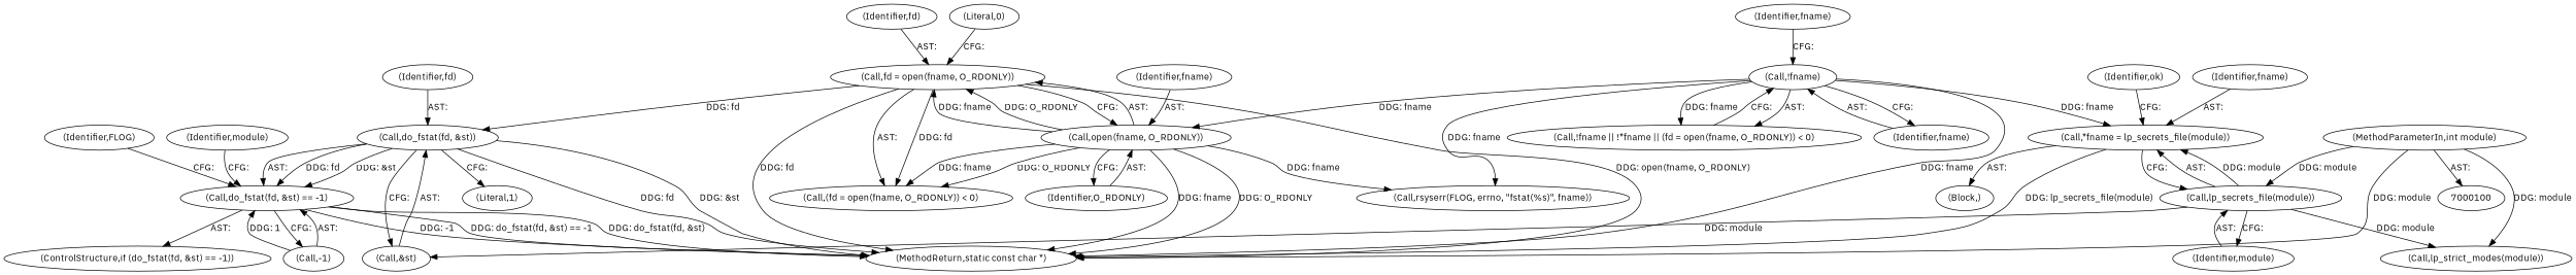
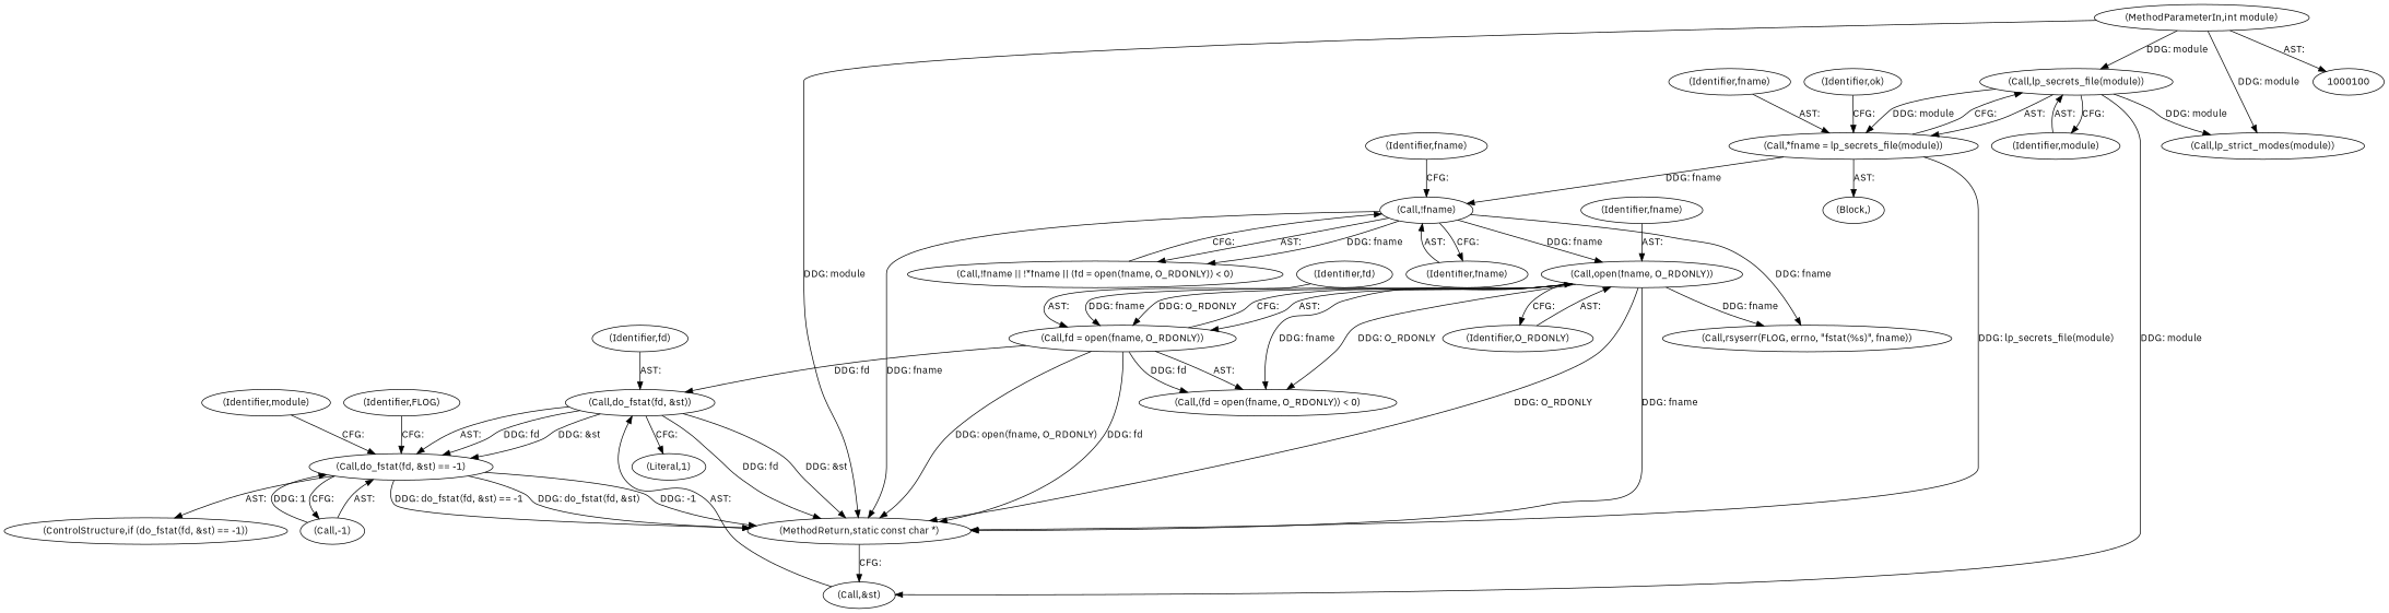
  digraph {
    fontname="IBM Plex Sans"
    node [fontname="IBM Plex Sans"]
    edge [fontname="IBM Plex Sans"]
    n1 [label="(Call,do_fstat(fd, &st))"]
    n2 [label="(Call,do_fstat(fd, &st) == -1)"]
    n3 [label="(MethodReturn,static const char *)"]
    n4 [label="(Call,&st)"]
    n5 [label="(Literal,1)"]
    n6 [label="(ControlStructure,if (do_fstat(fd, &st) == -1))"]
    n7 [label="(Call,-1)"]
    n8 [label="(Call,fd = open(fname, O_RDONLY))"]
    n9 [label="(Call,open(fname, O_RDONLY))"]
    n10 [label="(Call,(fd = open(fname, O_RDONLY)) < 0)"]
    n11 [label="(Identifier,O_RDONLY)"]
    n12 [label="(Call,rsyserr(FLOG, errno, \"fstat(%s)\", fname))"]
    n13 [label="(Call,!fname)"]
    n14 [label="(Call,!fname || !*fname || (fd = open(fname, O_RDONLY)) < 0)"]
    n15 [label="(Identifier,fname)"]
    n16 [label="(Call,*fname = lp_secrets_file(module))"]
    n17 [label="(Call,lp_secrets_file(module))"]
    n18 [label="(Block,)"]
    n19 [label="(Identifier,module)"]
    n20 [label="(Call,lp_strict_modes(module))"]
    n21 [label="(MethodParameterIn,int module)"]
-   1000100 [label=7000100]
-   n23 [label="(Literal,0)"]
+   1000100
    n24 [label="(Identifier,fname)"]
    n25 [label="(Identifier,module)"]
    n26 [label="(Identifier,fname)"]
    n27 [label="(Identifier,fd)"]
    n28 [label="(Identifier,fname)"]
    n29 [label="(Identifier,ok)"]
    n30 [label="(Identifier,FLOG)"]
    n31 [label="(Identifier,fd)"]
    n1 -> n2 [label="AST: "]
    n1 -> n2 [label="DDG: fd"]
    n1 -> n2 [label="DDG: &st"]
    n1 -> n3 [label="DDG: fd"]
    n1 -> n3 [label="DDG: &st"]
-   n1 -> n4 [label="CFG: "]
+   n3 -> n4 [label="CFG: "]
    n1 -> n5 [label="CFG: "]
    n2 -> n3 [label="DDG: -1"]
    n2 -> n3 [label="DDG: do_fstat(fd, &st) == -1"]
    n2 -> n3 [label="DDG: do_fstat(fd, &st)"]
    n2 -> n6 [label="AST: "]
    n2 -> n7 [label="CFG: "]
    n4 -> n1 [label="AST: "]
    n7 -> n2 [label="AST: "]
    n7 -> n2 [label="DDG: 1"]
    n8 -> n1 [label="DDG: fd"]
    n8 -> n3 [label="DDG: fd"]
    n8 -> n3 [label="DDG: open(fname, O_RDONLY)"]
    n8 -> n9 [label="CFG: "]
    n8 -> n10 [label="AST: "]
    n8 -> n10 [label="DDG: fd"]
    n9 -> n3 [label="DDG: fname"]
    n9 -> n3 [label="DDG: O_RDONLY"]
    n9 -> n8 [label="AST: "]
    n9 -> n8 [label="DDG: fname"]
    n9 -> n8 [label="DDG: O_RDONLY"]
    n9 -> n10 [label="DDG: fname"]
    n9 -> n10 [label="DDG: O_RDONLY"]
    n9 -> n11 [label="CFG: "]
    n9 -> n12 [label="DDG: fname"]
    n11 -> n9 [label="AST: "]
    n13 -> n3 [label="DDG: fname"]
    n13 -> n9 [label="DDG: fname"]
    n13 -> n12 [label="DDG: fname"]
    n13 -> n14 [label="AST: "]
    n13 -> n14 [label="DDG: fname"]
    n13 -> n15 [label="CFG: "]
    n14 -> n13 [label="CFG: "]
    n15 -> n13 [label="AST: "]
    n16 -> n3 [label="DDG: lp_secrets_file(module)"]
-   n13 -> n16 [label="DDG: fname"]
+   n16 -> n13 [label="DDG: fname"]
    n16 -> n17 [label="CFG: "]
    n16 -> n18 [label="AST: "]
    n17 -> n4 [label="DDG: module"]
    n17 -> n16 [label="AST: "]
    n17 -> n16 [label="DDG: module"]
    n17 -> n19 [label="CFG: "]
    n17 -> n20 [label="DDG: module"]
    n19 -> n17 [label="AST: "]
    n21 -> n3 [label="DDG: module"]
    n21 -> n17 [label="DDG: module"]
    n21 -> n20 [label="DDG: module"]
    n21 -> 1000100 [label="AST: "]
-   n23 -> n8 [label="CFG: "]
    n24 -> n16 [label="AST: "]
    n25 -> n2 [label="CFG: "]
    n26 -> n9 [label="AST: "]
    n27 -> n8 [label="AST: "]
    n28 -> n13 [label="CFG: "]
    n29 -> n16 [label="CFG: "]
    n30 -> n2 [label="CFG: "]
    n31 -> n1 [label="AST: "]
  }
